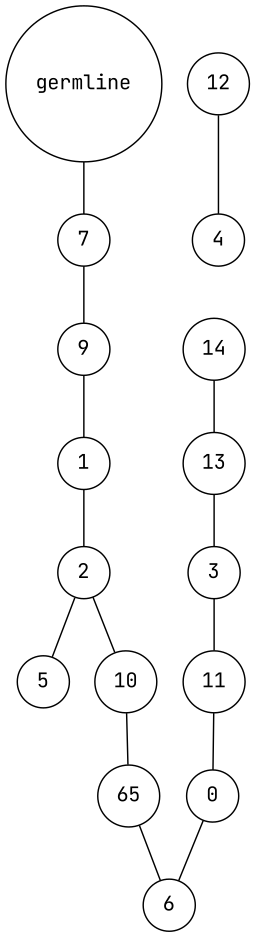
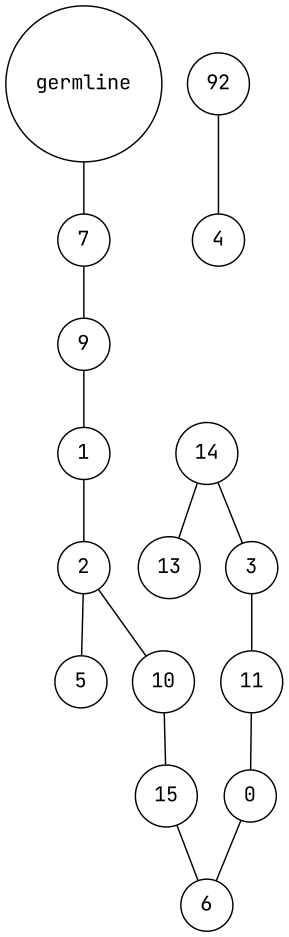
  graph {
    fontname="JetBrains Mono"
    rankdir=UD
    splines=line
    node [fontname="JetBrains Mono" shape=circle]
    edge [fontname="JetBrains Mono"]
    n1 [label=germline]
    n2 [label=7]
    n3 [label=9]
    n4 [label=1]
    n5 [label=14]
    n6 [label=13]
    n7 [label=2]
    n8 [label=3]
    n9 [label=11]
    n10 [label=0]
    n11 [label=6]
    n12 [label=5]
    n13 [label=10]
-   n14 [label=65]
-   n15 [label=12]
+   n14 [label=15]
+   n15 [label=92]
    n16 [label=4]
    n1 -- n2
    n2 -- n3
    n3 -- n4
    n4 -- n7
    n5 -- n6
-   n6 -- n8
+   n5 -- n8
    n7 -- n12
    n7 -- n13
    n8 -- n9
    n9 -- n10
    n10 -- n11
    n13 -- n14
    n14 -- n11
    n15 -- n16
  }
